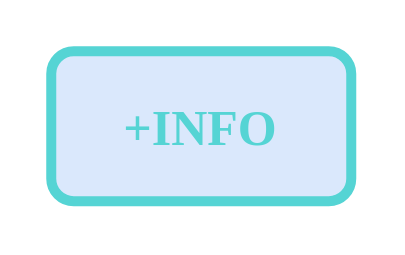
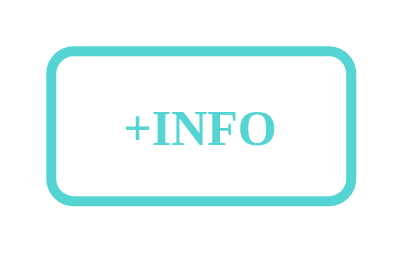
  <mxCell id="0" />
  <mxCell id="1" parent="0" />
- <mxCell id="2" value="&lt;font face=&quot;Tahoma&quot; size=&quot;1&quot; color=&quot;#55d4d4&quot;&gt;&lt;b style=&quot;font-size: 20px&quot;&gt;+INFO&lt;/b&gt;&lt;/font&gt;" style="rounded=1;whiteSpace=wrap;html=1;strokeColor=#55D4D4;strokeWidth=4;fillColor=#dae8fc;" vertex="1" parent="1"><mxGeometry x="20" y="20" width="120" height="60" as="geometry" /></mxCell>
+ <mxCell id="2" value="&lt;font face=&quot;Tahoma&quot; size=&quot;1&quot; color=&quot;#55d4d4&quot;&gt;&lt;b style=&quot;font-size: 20px&quot;&gt;+INFO&lt;/b&gt;&lt;/font&gt;" style="rounded=1;whiteSpace=wrap;html=1;strokeColor=#55D4D4;strokeWidth=4;" vertex="1" parent="1"><mxGeometry x="20" y="20" width="120" height="60" as="geometry" /></mxCell>
